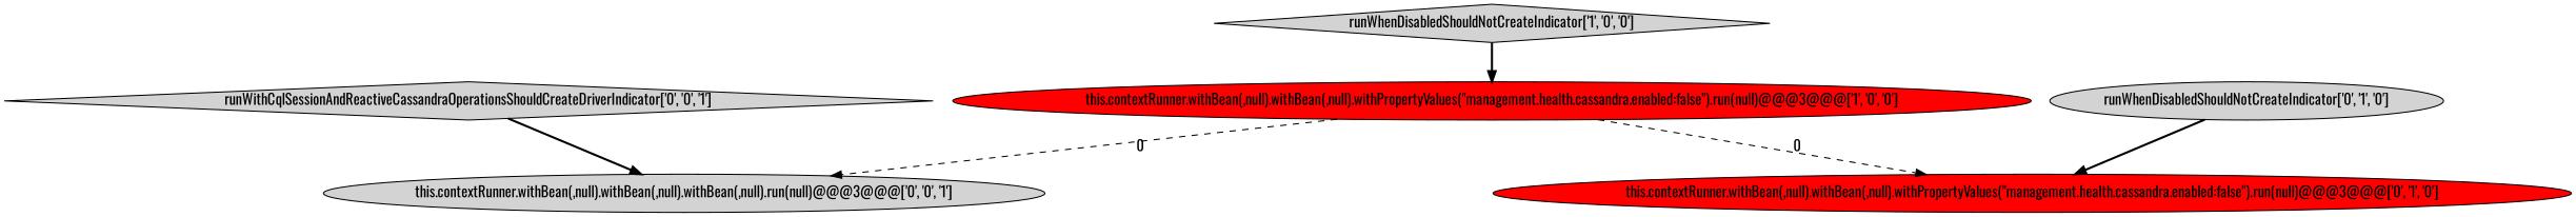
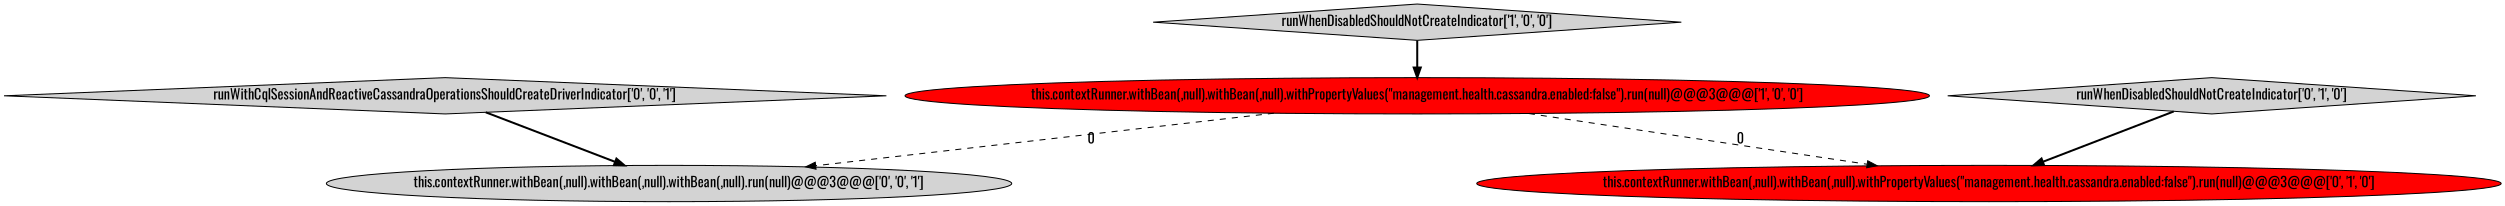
  digraph {
    fontname=Oswald
    node [fillcolor=lightgray shape=diamond style=filled fontname=Oswald]
    edge [style=bold fontname=Oswald]
    n1 [label="runWithCqlSessionAndReactiveCassandraOperationsShouldCreateDriverIndicator['0', '0', '1']"]
    n2 [label="this.contextRunner.withBean(,null).withBean(,null).withBean(,null).run(null)@@@3@@@['0', '0', '1']" shape=ellipse]
    n3 [fillcolor=red label="this.contextRunner.withBean(,null).withBean(,null).withPropertyValues(\"management.health.cassandra.enabled:false\").run(null)@@@3@@@['1', '0', '0']" shape=ellipse]
    n4 [fillcolor=red label="this.contextRunner.withBean(,null).withBean(,null).withPropertyValues(\"management.health.cassandra.enabled:false\").run(null)@@@3@@@['0', '1', '0']" shape=ellipse]
    n5 [label="runWhenDisabledShouldNotCreateIndicator['1', '0', '0']"]
-   n6 [label="runWhenDisabledShouldNotCreateIndicator['0', '1', '0']" shape=ellipse]
+   n6 [label="runWhenDisabledShouldNotCreateIndicator['0', '1', '0']"]
    n1 -> n2
    n3 -> n2 [label=0 style=dashed]
    n3 -> n4 [label=0 style=dashed]
    n5 -> n3
    n6 -> n4
  }
